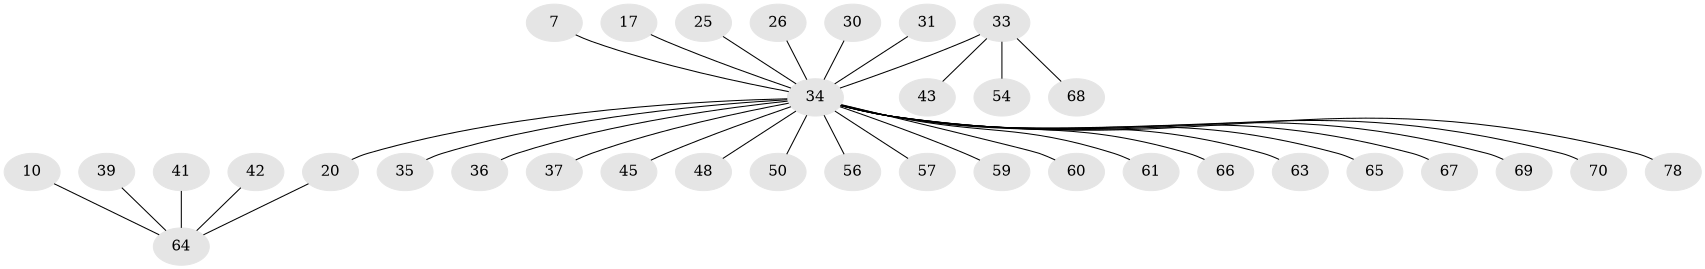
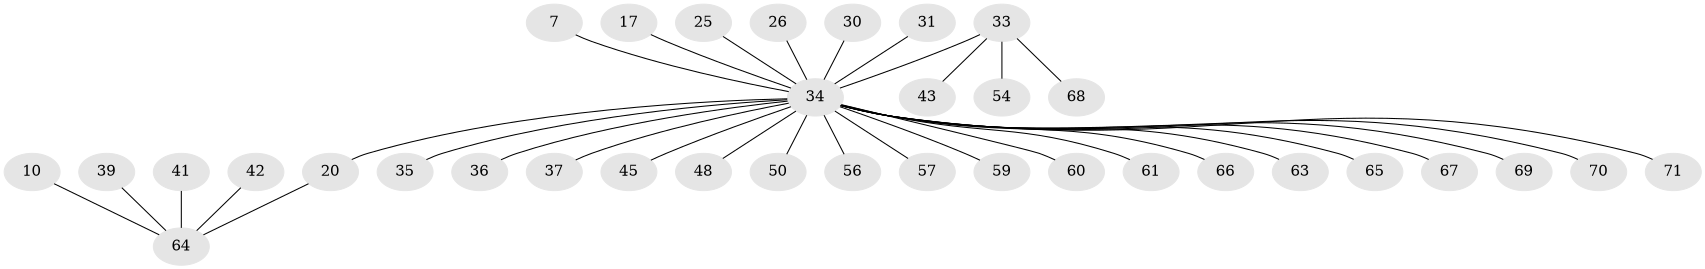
  graph {
    node [color=gray90 style=filled]
    34 [super="+5+9+1"]
    20
    35
    36
    37 [super="+32"]
    45
    48 [super="+44+24"]
    50 [super="+11"]
    56 [super="+53"]
    57 [super="+40"]
    59
    60
    61
    n14 [label=66]
    63
    65 [super="+6+28"]
    67
    69 [super="+66"]
    70
-   71 [super="+51+58" label=78]
+   71 [super="+51+58"]
    7
    64 [super="+3"]
    10
    17
    25
    26
    30
    31
    33 [super="+29"]
    43
    54
    68 [super="+19"]
    39
    41 [super="+38"]
    42
    34 -- 20 [weight=4]
    34 -- 35
    34 -- 36
    34 -- 37
    34 -- 45
    34 -- 48 [weight=3]
    34 -- 50
    34 -- 56
    34 -- 57
    34 -- 59
    34 -- 60
    34 -- 61
    34 -- n14
    34 -- 63
    34 -- 65
    34 -- 67
    34 -- 69
    34 -- 70
    34 -- 71
    20 -- 64
    7 -- 34
    10 -- 64
    17 -- 34
    25 -- 34
    26 -- 34
    30 -- 34
    31 -- 34
    33 -- 34 [weight=2]
    33 -- 43
    33 -- 54
    33 -- 68
    39 -- 64
    41 -- 64
    42 -- 64
  }
